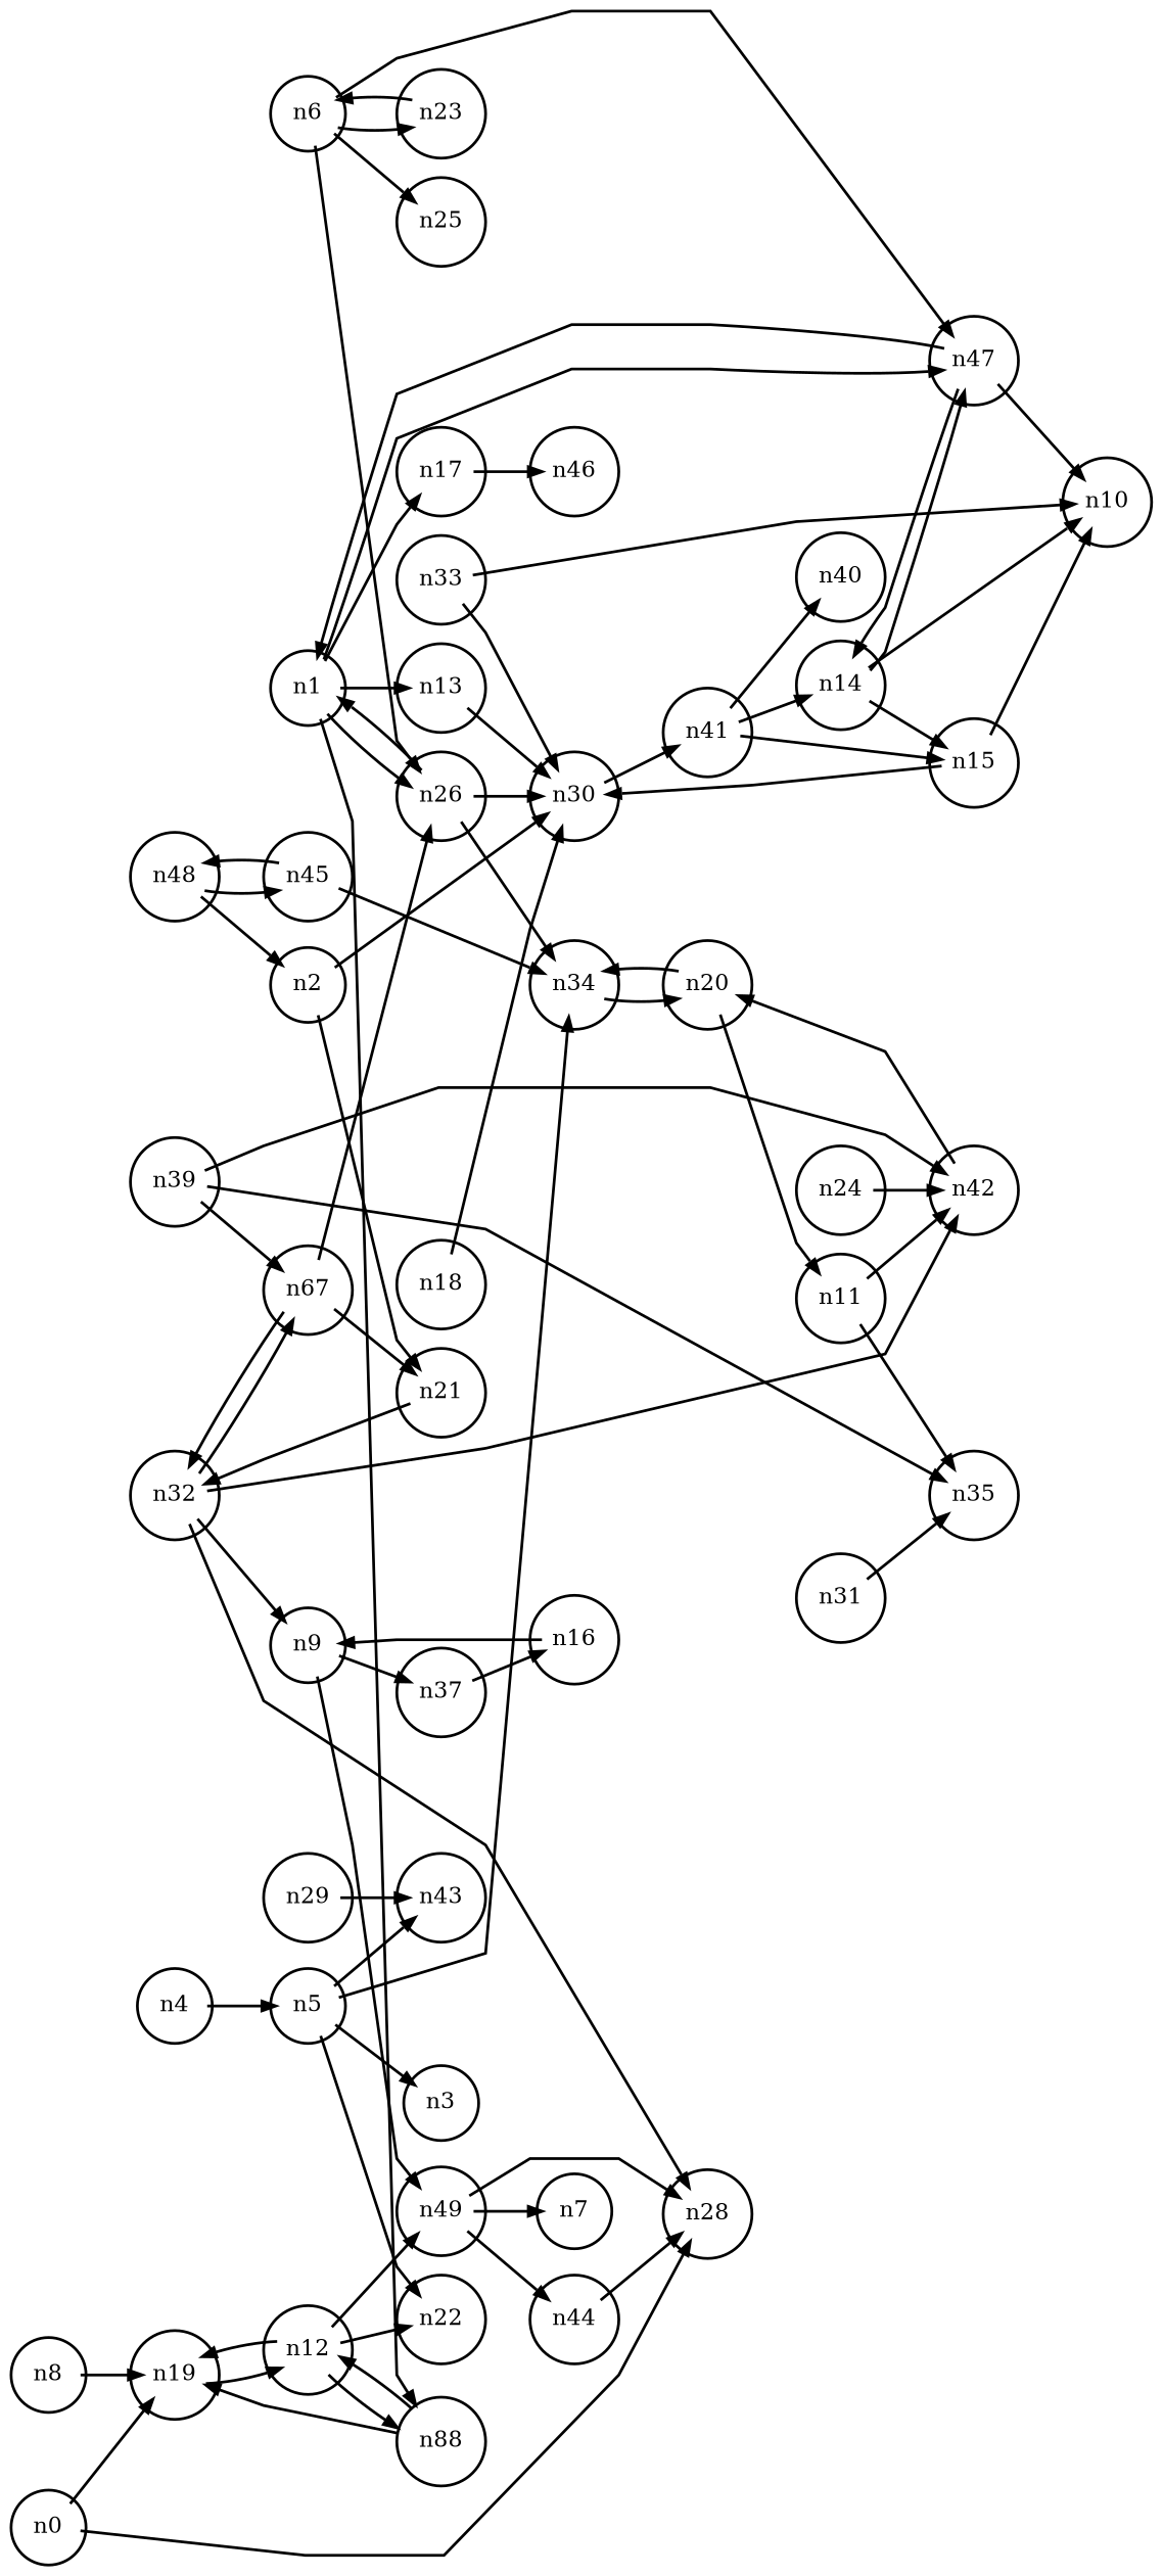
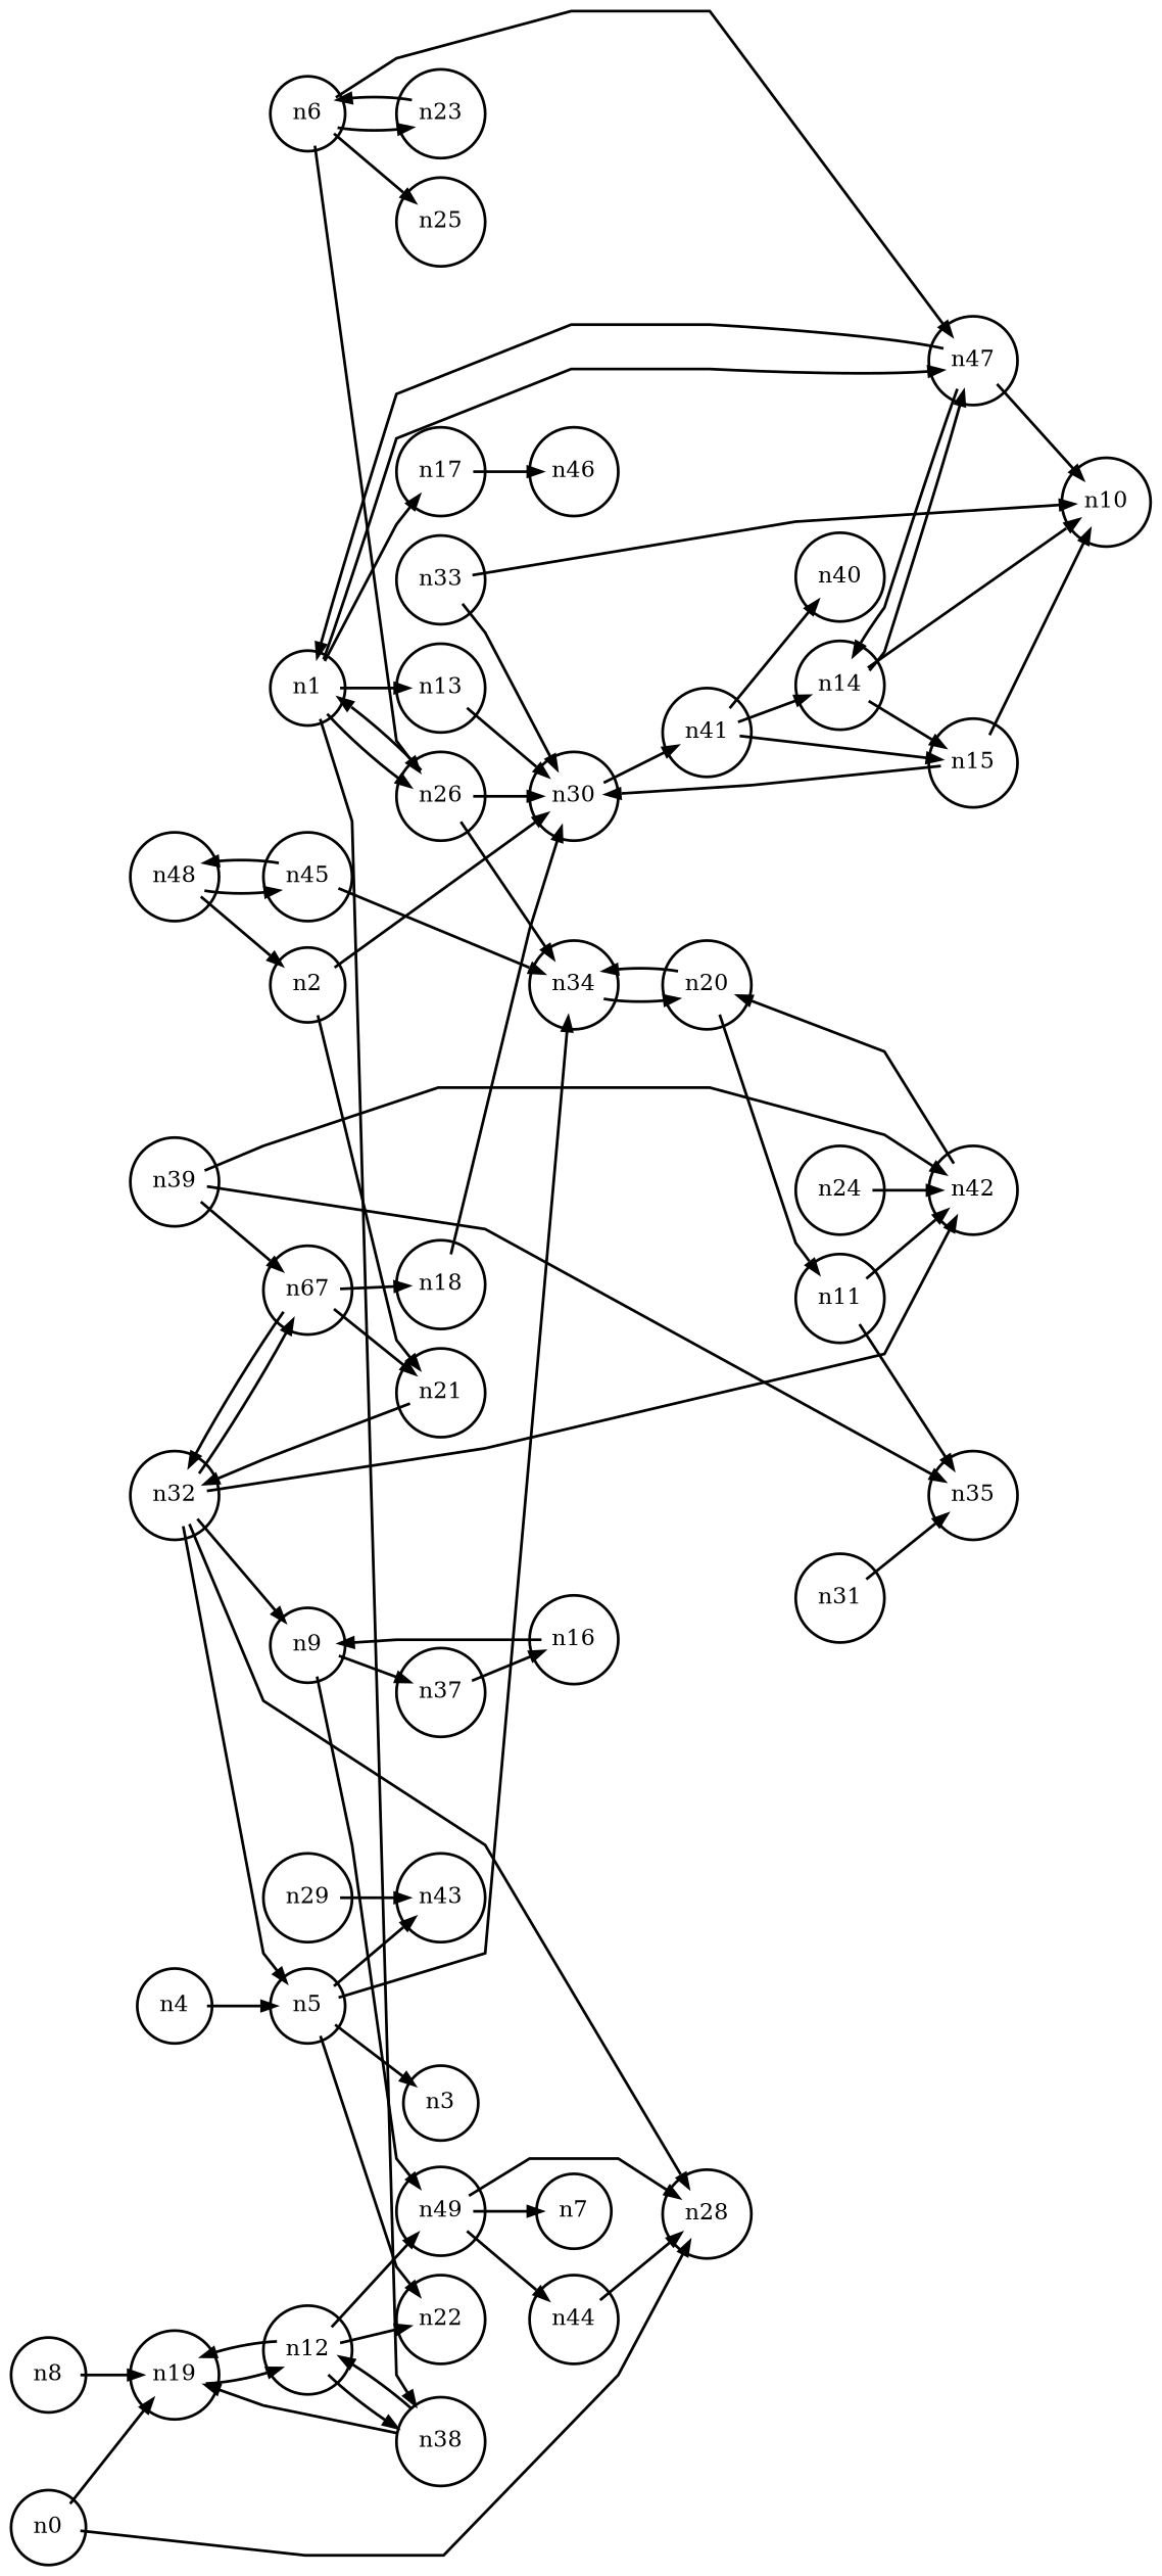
  digraph {
    fontsize=8
    nodesep=0.22
    nodesize=0.16
    rankdir=LR
    ranksep=0.22
    splines=polyline
    node [fixedsize=shape fontsize=8 shape=circle]
    edge [arrowsize=0.5]
    n19 [width=0.32]
    n12 [width=0.32]
-   n38 [width=0.32 label=n88]
+   n38 [width=0.32]
    n22 [width=0.32]
    n49 [width=0.32]
    n28 [width=0.32]
    n7 [width=0.32]
    n44 [width=0.32]
    n0 [width=0.32]
    n13 [width=0.32]
    n30 [width=0.32]
    n41 [width=0.32]
    n14 [width=0.32]
    n15 [width=0.32]
    n40 [width=0.32]
    n1 [width=0.32]
    n17 [width=0.32]
    n26 [width=0.32]
    n47 [width=0.32]
    n46 [width=0.32]
    n34 [width=0.32]
    n10 [width=0.32]
    n20 [width=0.32]
    n11 [width=0.32]
    n21 [width=0.32]
    n32 [width=0.32]
    n5 [width=0.32]
    n9 [width=0.32]
    n42 [width=0.32]
    n27 [label=n67 width=0.32]
    n3 [width=0.32]
    n43 [width=0.32]
    n37 [width=0.32]
    n2 [width=0.32]
    n4 [width=0.32]
    n35 [width=0.32]
    n23 [width=0.32]
    n6 [width=0.32]
    n25 [width=0.32]
    n8 [width=0.32]
    n16 [width=0.32]
    n18 [width=0.32]
    n24 [width=0.32]
    n29 [width=0.32]
    n31 [width=0.32]
    n33 [width=0.32]
    n39 [width=0.32]
    n45 [width=0.32]
    n48 [width=0.32]
    n19 -> n12
    n12 -> n19
    n12 -> n38
    n12 -> n22
    n12 -> n49
    n38 -> n19
    n38 -> n12
    n49 -> n28
    n49 -> n7
    n49 -> n44
    n44 -> n28
    n0 -> n19
    n0 -> n28
    n13 -> n30
    n30 -> n41
    n41 -> n14
    n41 -> n15
    n41 -> n40
    n14 -> n15
    n14 -> n47
    n14 -> n10
    n15 -> n30
    n15 -> n10
    n1 -> n38
    n1 -> n13
    n1 -> n17
    n1 -> n26
    n1 -> n47
    n17 -> n46
    n26 -> n30
    n26 -> n1
    n26 -> n34
    n47 -> n14
    n47 -> n1
    n47 -> n10
    n34 -> n20
    n20 -> n34
    n20 -> n11
    n11 -> n42
    n11 -> n35
    n21 -> n32
    n32 -> n28
+   n32 -> n5
    n32 -> n9
    n32 -> n42
    n32 -> n27
    n5 -> n22
    n5 -> n34
    n5 -> n3
    n5 -> n43
    n9 -> n49
    n9 -> n37
    n42 -> n20
-   n27 -> n26
+   n27 -> n18
    n27 -> n21
    n27 -> n32
    n37 -> n16
    n2 -> n30
    n2 -> n21
    n4 -> n5
    n23 -> n6
    n6 -> n26
    n6 -> n47
    n6 -> n23
    n6 -> n25
    n8 -> n19
    n16 -> n9
    n18 -> n30
    n24 -> n42
    n29 -> n43
    n31 -> n35
    n33 -> n30
    n33 -> n10
    n39 -> n42
    n39 -> n27
    n39 -> n35
    n45 -> n34
    n45 -> n48
    n48 -> n2
    n48 -> n45
  }
